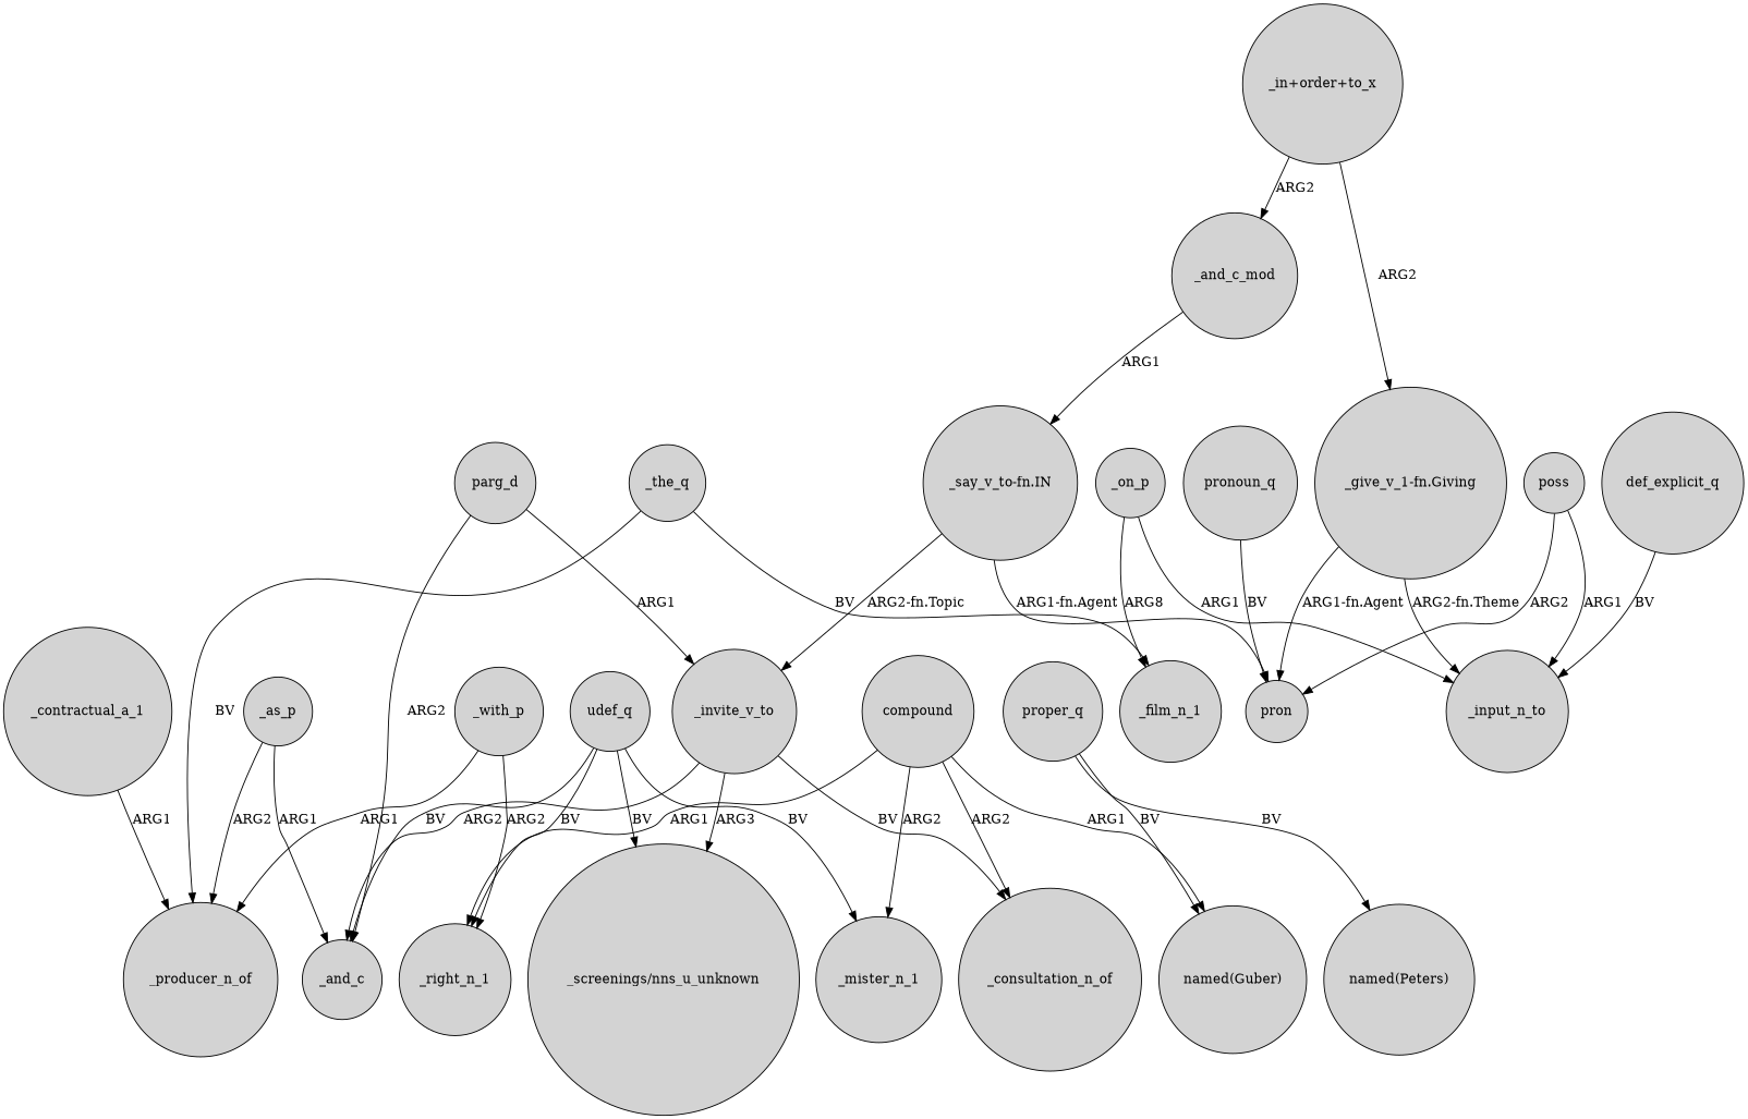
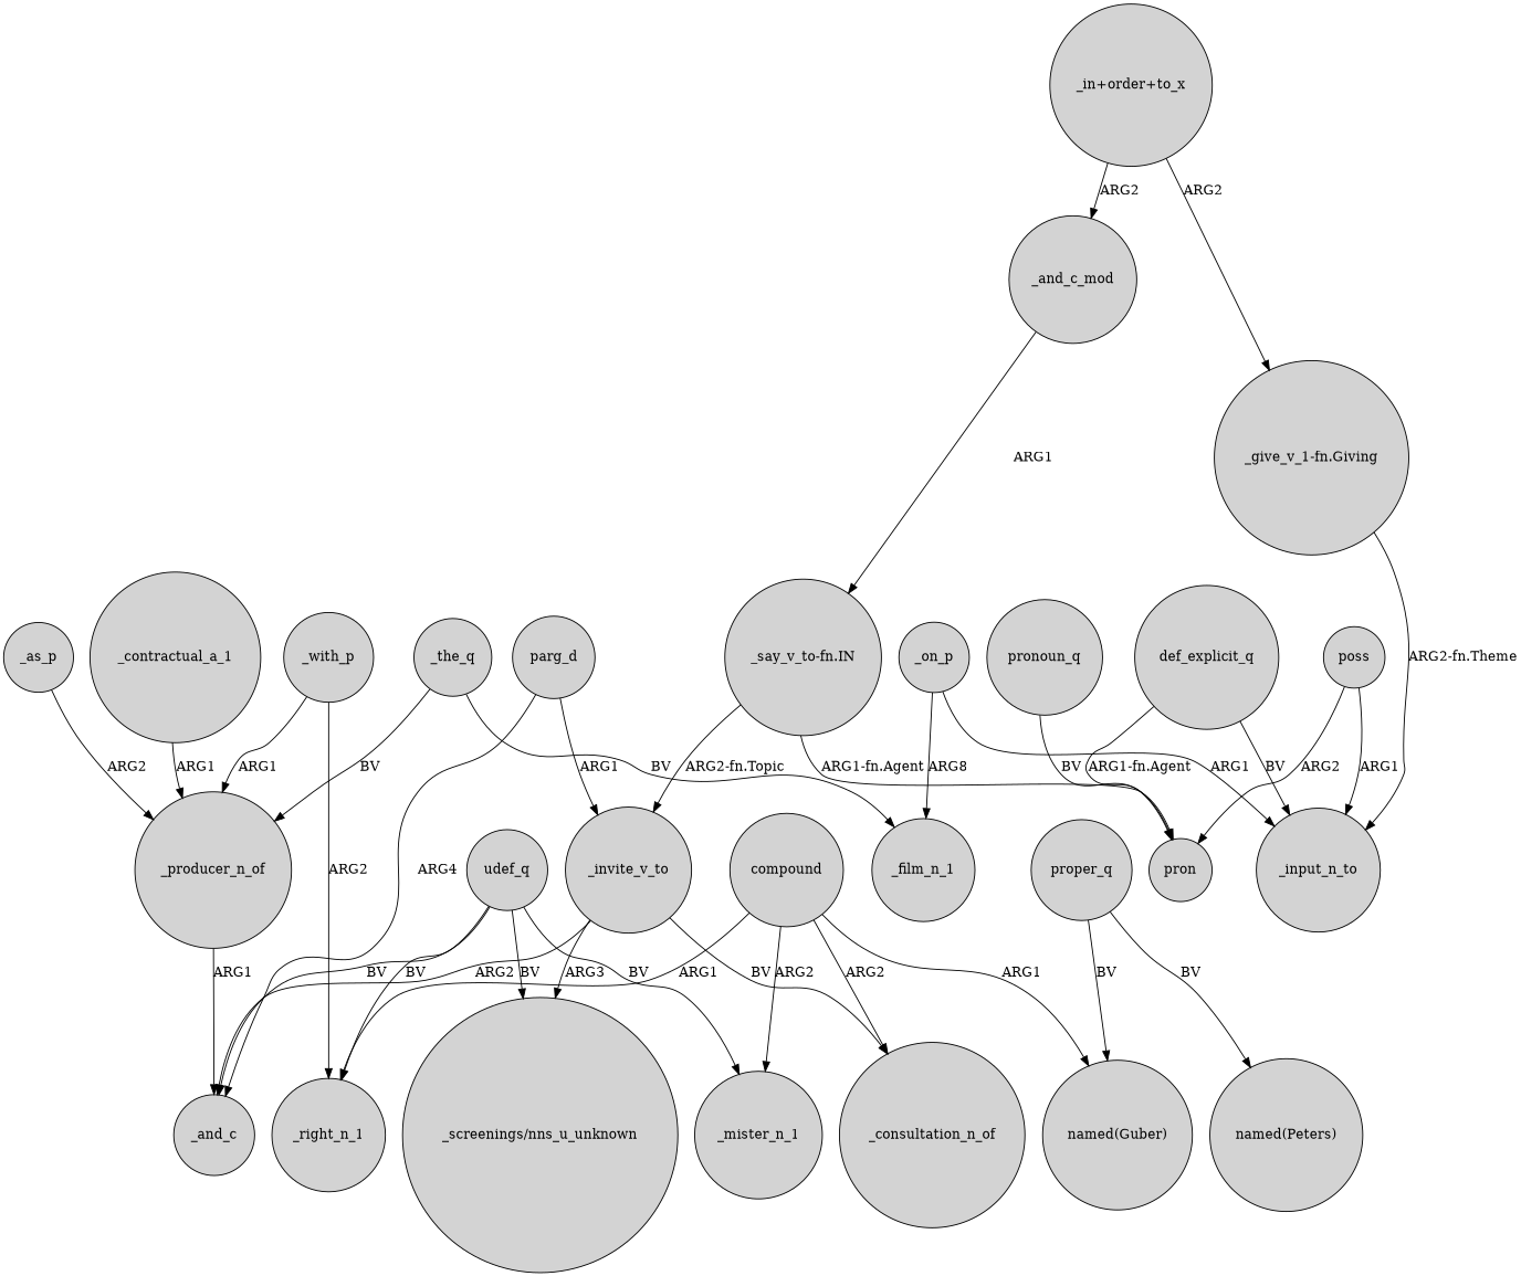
  digraph {
    node [shape=circle style=filled]
    _the_q
    _producer_n_of
    _film_n_1
    poss
    pron
    _input_n_to
    "_give_v_1-fn.Giving"
    proper_q
    "named(Peters)"
    "named(Guber)"
    compound
    _mister_n_1
    _right_n_1
    _consultation_n_of
    _on_p
    udef_q
    _and_c
    "_screenings/nns_u_unknown"
    "_in+order+to_x"
    _and_c_mod
    "_say_v_to-fn.IN"
    _invite_v_to
    parg_d
    pronoun_q
    _as_p
    def_explicit_q
    _with_p
    _contractual_a_1
    _the_q -> _producer_n_of [label=BV]
    _the_q -> _film_n_1 [label=BV]
    poss -> pron [label=ARG2]
    poss -> _input_n_to [label=ARG1]
-   "_give_v_1-fn.Giving" -> pron [label="ARG1-fn.Agent"]
+   def_explicit_q -> pron [label="ARG1-fn.Agent"]
    "_give_v_1-fn.Giving" -> _input_n_to [label="ARG2-fn.Theme"]
    proper_q -> "named(Peters)" [label=BV]
    proper_q -> "named(Guber)" [label=BV]
    compound -> "named(Guber)" [label=ARG1]
    compound -> _mister_n_1 [label=ARG2]
    compound -> _right_n_1 [label=ARG1]
    compound -> _consultation_n_of [label=ARG2]
    _on_p -> _film_n_1 [label=ARG8]
    _on_p -> _input_n_to [label=ARG1]
    udef_q -> _mister_n_1 [label=BV]
    udef_q -> _right_n_1 [label=BV]
    udef_q -> _and_c [label=BV]
    udef_q -> "_screenings/nns_u_unknown" [label=BV]
    "_in+order+to_x" -> "_give_v_1-fn.Giving" [label=ARG2]
    "_in+order+to_x" -> _and_c_mod [label=ARG2]
    _and_c_mod -> "_say_v_to-fn.IN" [label=ARG1]
    "_say_v_to-fn.IN" -> pron [label="ARG1-fn.Agent"]
    "_say_v_to-fn.IN" -> _invite_v_to [label="ARG2-fn.Topic"]
    _invite_v_to -> _consultation_n_of [label=BV]
    _invite_v_to -> _and_c [label=ARG2]
    _invite_v_to -> "_screenings/nns_u_unknown" [label=ARG3]
-   parg_d -> _and_c [label=ARG2]
+   parg_d -> _and_c [label=ARG4]
    parg_d -> _invite_v_to [label=ARG1]
    pronoun_q -> pron [label=BV]
    _as_p -> _producer_n_of [label=ARG2]
-   _as_p -> _and_c [label=ARG1]
+   _producer_n_of -> _and_c [label=ARG1]
    def_explicit_q -> _input_n_to [label=BV]
    _with_p -> _producer_n_of [label=ARG1]
    _with_p -> _right_n_1 [label=ARG2]
    _contractual_a_1 -> _producer_n_of [label=ARG1]
  }
